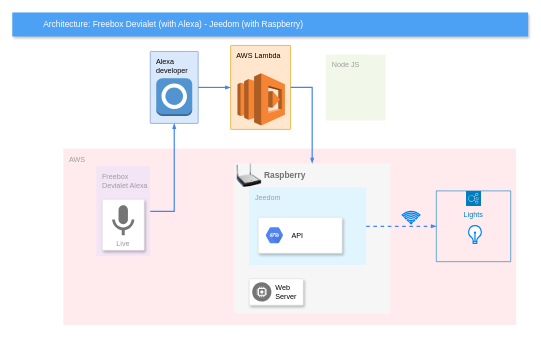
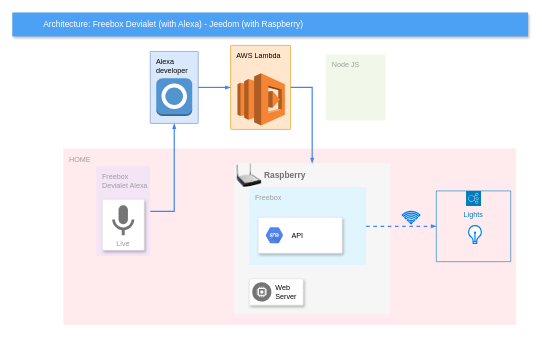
  <mxCell id="0" />
  <mxCell id="1" parent="0" />
- <mxCell id="2" value="AWS" style="points=[[0,0,0],[0.25,0,0],[0.5,0,0],[0.75,0,0],[1,0,0],[1,0.25,0],[1,0.5,0],[1,0.75,0],[1,1,0],[0.75,1,0],[0.5,1,0],[0.25,1,0],[0,1,0],[0,0.75,0],[0,0.5,0],[0,0.25,0]];rounded=1;absoluteArcSize=1;arcSize=2;html=1;strokeColor=none;gradientColor=none;shadow=0;dashed=0;fontSize=12;fontColor=#9E9E9E;align=left;verticalAlign=top;spacing=10;spacingTop=-4;fillColor=#FFEBEE;" vertex="1" parent="1"><mxGeometry x="105" y="247" width="755" height="294" as="geometry" /></mxCell>
+ <mxCell id="2" value="HOME" style="points=[[0,0,0],[0.25,0,0],[0.5,0,0],[0.75,0,0],[1,0,0],[1,0.25,0],[1,0.5,0],[1,0.75,0],[1,1,0],[0.75,1,0],[0.5,1,0],[0.25,1,0],[0,1,0],[0,0.75,0],[0,0.5,0],[0,0.25,0]];rounded=1;absoluteArcSize=1;arcSize=2;html=1;strokeColor=none;gradientColor=none;shadow=0;dashed=0;fontSize=12;fontColor=#9E9E9E;align=left;verticalAlign=top;spacing=10;spacingTop=-4;fillColor=#FFEBEE;" vertex="1" parent="1"><mxGeometry x="105" y="247" width="755" height="294" as="geometry" /></mxCell>
  <mxCell id="3" value="Node JS" style="points=[[0,0,0],[0.25,0,0],[0.5,0,0],[0.75,0,0],[1,0,0],[1,0.25,0],[1,0.5,0],[1,0.75,0],[1,1,0],[0.75,1,0],[0.5,1,0],[0.25,1,0],[0,1,0],[0,0.75,0],[0,0.5,0],[0,0.25,0]];rounded=1;absoluteArcSize=1;arcSize=2;html=1;strokeColor=none;gradientColor=none;shadow=0;dashed=0;fontSize=12;fontColor=#9E9E9E;align=left;verticalAlign=top;spacing=10;spacingTop=-4;fillColor=#F1F8E9;" vertex="1" parent="1"><mxGeometry x="542.5" y="90" width="100" height="110" as="geometry" /></mxCell>
  <mxCell id="4" value="AWS Lambda" style="points=[[0,0,0],[0.25,0,0],[0.5,0,0],[0.75,0,0],[1,0,0],[1,0.25,0],[1,0.5,0],[1,0.75,0],[1,1,0],[0.75,1,0],[0.5,1,0],[0.25,1,0],[0,1,0],[0,0.75,0],[0,0.5,0],[0,0.25,0]];rounded=1;absoluteArcSize=1;arcSize=2;html=1;strokeColor=#d79b00;shadow=0;dashed=0;fontSize=12;align=left;verticalAlign=top;spacing=10;spacingTop=-4;fillColor=#ffe6cc;" vertex="1" parent="1"><mxGeometry x="384" y="75" width="100" height="140" as="geometry" /></mxCell>
  <mxCell id="5" value="Alexa&lt;br&gt;developer&lt;br&gt;" style="points=[[0,0,0],[0.25,0,0],[0.5,0,0],[0.75,0,0],[1,0,0],[1,0.25,0],[1,0.5,0],[1,0.75,0],[1,1,0],[0.75,1,0],[0.5,1,0],[0.25,1,0],[0,1,0],[0,0.75,0],[0,0.5,0],[0,0.25,0]];rounded=1;absoluteArcSize=1;arcSize=2;html=1;strokeColor=#6c8ebf;shadow=0;dashed=0;fontSize=12;align=left;verticalAlign=top;spacing=10;spacingTop=-4;fillColor=#dae8fc;" vertex="1" parent="1"><mxGeometry x="250" y="85" width="80" height="120" as="geometry" /></mxCell>
  <mxCell id="6" value="&lt;b&gt;Raspberry&lt;/b&gt;" style="fillColor=#F6F6F6;strokeColor=none;shadow=0;gradientColor=none;fontSize=14;align=left;spacing=10;fontColor=#717171;9E9E9E;verticalAlign=top;spacingTop=-4;fontStyle=0;spacingLeft=40;html=1;" parent="1" vertex="1"><mxGeometry x="390" y="271.5" width="260" height="250" as="geometry" /></mxCell>
  <mxCell id="7" value="Freebox&lt;br&gt;Devialet Alexa" style="rounded=1;absoluteArcSize=1;arcSize=2;html=1;strokeColor=none;gradientColor=none;shadow=0;dashed=0;fontSize=12;fontColor=#9E9E9E;align=left;verticalAlign=top;spacing=10;spacingTop=-4;fillColor=#F3E5F5;" parent="1" vertex="1"><mxGeometry x="160" y="276.5" width="90" height="150" as="geometry" /></mxCell>
- <mxCell id="8" value="Jeedom" style="rounded=1;absoluteArcSize=1;arcSize=2;html=1;strokeColor=none;gradientColor=none;shadow=0;dashed=0;fontSize=12;fontColor=#9E9E9E;align=left;verticalAlign=top;spacing=10;spacingTop=-4;fillColor=#E1F5FE;" parent="1" vertex="1"><mxGeometry x="415" y="311.5" width="195" height="130" as="geometry" /></mxCell>
+ <mxCell id="8" value="Freebox" style="rounded=1;absoluteArcSize=1;arcSize=2;html=1;strokeColor=none;gradientColor=none;shadow=0;dashed=0;fontSize=12;fontColor=#9E9E9E;align=left;verticalAlign=top;spacing=10;spacingTop=-4;fillColor=#E1F5FE;" parent="1" vertex="1"><mxGeometry x="415" y="311.5" width="195" height="130" as="geometry" /></mxCell>
  <mxCell id="9" value="Architecture: Freebox Devialet (with Alexa) - Jeedom (with Raspberry)" style="fillColor=#4DA1F5;strokeColor=none;shadow=1;gradientColor=none;fontSize=14;align=left;spacingLeft=50;fontColor=#ffffff;html=1;" parent="1" vertex="1"><mxGeometry x="20" y="20" width="860" height="40" as="geometry" /></mxCell>
  <mxCell id="10" value="" style="strokeColor=#dddddd;fillColor=#ffffff;shadow=1;strokeWidth=1;rounded=1;absoluteArcSize=1;arcSize=2;fontSize=10;fontColor=#9E9E9E;align=center;html=1;" parent="1" vertex="1"><mxGeometry x="415" y="464" width="90" height="44" as="geometry" /></mxCell>
  <mxCell id="11" value="Web&lt;br&gt;Server&lt;br&gt;" style="dashed=0;connectable=0;html=1;fillColor=#757575;strokeColor=none;shape=mxgraph.gcp2.dedicated_game_server;part=1;labelPosition=right;verticalLabelPosition=middle;align=left;verticalAlign=middle;spacingLeft=5;fontColor=#000000;fontSize=12;" parent="10" vertex="1"><mxGeometry y="0.5" width="32" height="32" relative="1" as="geometry"><mxPoint x="5" y="-16" as="offset" /></mxGeometry></mxCell>
  <mxCell id="12" value="Live" style="strokeColor=#dddddd;fillColor=#ffffff;shadow=1;strokeWidth=1;rounded=1;absoluteArcSize=1;arcSize=2;labelPosition=center;verticalLabelPosition=middle;align=center;verticalAlign=bottom;spacingLeft=0;fontColor=#999999;fontSize=12;whiteSpace=wrap;spacingBottom=2;" vertex="1" parent="1"><mxGeometry x="170" y="331.5" width="70" height="85" as="geometry" /></mxCell>
  <mxCell id="13" value="" style="dashed=0;connectable=0;html=1;fillColor=#757575;strokeColor=none;shape=mxgraph.gcp2.live;part=1;" vertex="1" parent="12"><mxGeometry x="0.5" width="37" height="50" relative="1" as="geometry"><mxPoint x="-18.5" y="10" as="offset" /></mxGeometry></mxCell>
  <mxCell id="14" value="" style="outlineConnect=0;dashed=0;verticalLabelPosition=bottom;verticalAlign=top;align=center;html=1;shape=mxgraph.aws3.alexa_skill;fillColor=#5294CF;gradientColor=none;" vertex="1" parent="1"><mxGeometry x="260" y="129.5" width="60" height="63" as="geometry" /></mxCell>
  <mxCell id="15" value="" style="outlineConnect=0;dashed=0;verticalLabelPosition=bottom;verticalAlign=top;align=center;html=1;shape=mxgraph.aws3.lambda;fillColor=#F58534;gradientColor=none;" vertex="1" parent="1"><mxGeometry x="395.5" y="121.5" width="79" height="87" as="geometry" /></mxCell>
  <mxCell id="16" value="" style="edgeStyle=orthogonalEdgeStyle;fontSize=12;html=1;endArrow=blockThin;endFill=1;rounded=0;strokeWidth=2;endSize=4;startSize=4;dashed=0;strokeColor=#4284F3;exitX=1;exitY=0.5;exitDx=0;exitDy=0;exitPerimeter=0;entryX=0;entryY=0.5;entryDx=0;entryDy=0;entryPerimeter=0;" edge="1" parent="1" source="5" target="4"><mxGeometry width="100" relative="1" as="geometry"><mxPoint x="325" y="168" as="sourcePoint" /><mxPoint x="355" y="144.5" as="targetPoint" /></mxGeometry></mxCell>
  <mxCell id="17" value="" style="edgeStyle=orthogonalEdgeStyle;fontSize=12;html=1;endArrow=blockThin;endFill=1;rounded=0;strokeWidth=2;endSize=4;startSize=4;dashed=0;strokeColor=#4284F3;exitX=1;exitY=0.5;exitDx=0;exitDy=0;entryX=0.5;entryY=1;entryDx=0;entryDy=0;entryPerimeter=0;" edge="1" parent="1" source="7" target="5"><mxGeometry width="100" relative="1" as="geometry"><mxPoint x="195" y="164" as="sourcePoint" /><mxPoint x="245" y="164" as="targetPoint" /></mxGeometry></mxCell>
  <mxCell id="18" value="" style="strokeColor=#dddddd;fillColor=#ffffff;shadow=1;strokeWidth=1;rounded=1;absoluteArcSize=1;arcSize=2;" vertex="1" parent="1"><mxGeometry x="430" y="361.5" width="140" height="60" as="geometry" /></mxCell>
  <mxCell id="19" value="&lt;font color=&quot;#000000&quot;&gt;API&lt;/font&gt;&lt;br&gt;" style="dashed=0;connectable=0;html=1;fillColor=#5184F3;strokeColor=none;shape=mxgraph.gcp2.hexIcon;prIcon=api_analytics;part=1;labelPosition=right;verticalLabelPosition=middle;align=left;verticalAlign=middle;spacingLeft=5;fontColor=#999999;fontSize=12;" vertex="1" parent="18"><mxGeometry y="0.5" width="44" height="39" relative="1" as="geometry"><mxPoint x="5" y="-19.5" as="offset" /></mxGeometry></mxCell>
  <mxCell id="20" value="" style="shape=image;html=1;verticalAlign=top;verticalLabelPosition=bottom;labelBackgroundColor=#ffffff;imageAspect=0;aspect=fixed;image=https://cdn2.iconfinder.com/data/icons/nodejs-1/128/nodejs-128.png" vertex="1" parent="1"><mxGeometry x="552.5" y="120" width="80" height="80" as="geometry" /></mxCell>
  <mxCell id="21" value="" style="edgeStyle=orthogonalEdgeStyle;fontSize=12;html=1;endArrow=blockThin;endFill=1;rounded=0;strokeWidth=2;endSize=4;startSize=4;dashed=0;strokeColor=#4284F3;entryX=0.5;entryY=0;entryDx=0;entryDy=0;exitX=1;exitY=0.5;exitDx=0;exitDy=0;exitPerimeter=0;" edge="1" parent="1" source="4" target="6"><mxGeometry width="100" relative="1" as="geometry"><mxPoint x="505" y="168.5" as="sourcePoint" /><mxPoint x="655" y="163.5" as="targetPoint" /></mxGeometry></mxCell>
  <mxCell id="22" value="" style="html=1;verticalLabelPosition=bottom;align=center;labelBackgroundColor=#ffffff;verticalAlign=top;strokeWidth=2;strokeColor=#0080F0;fillColor=#ffffff;shadow=0;dashed=0;shape=mxgraph.ios7.icons.lightbulb;" vertex="1" parent="1"><mxGeometry x="780" y="375.5" width="22.8" height="29.7" as="geometry" /></mxCell>
  <mxCell id="23" value="Lights" style="outlineConnect=0;gradientColor=none;html=1;whiteSpace=wrap;fontSize=12;fontStyle=0;shape=mxgraph.aws4.groupCenter;grIcon=mxgraph.aws4.group_elastic_load_balancing;grStroke=1;strokeColor=#007DBC;fillColor=none;verticalAlign=top;align=center;fontColor=#007DBC;dashed=0;spacingTop=25;" vertex="1" parent="1"><mxGeometry x="727" y="317.5" width="124" height="118" as="geometry" /></mxCell>
  <mxCell id="24" value="" style="edgeStyle=orthogonalEdgeStyle;fontSize=12;html=1;endArrow=blockThin;endFill=1;rounded=0;strokeWidth=2;endSize=4;startSize=4;dashed=1;strokeColor=#4284F3;" edge="1" parent="1" source="8" target="23"><mxGeometry width="100" relative="1" as="geometry"><mxPoint x="710" y="396" as="sourcePoint" /><mxPoint x="810" y="396" as="targetPoint" /></mxGeometry></mxCell>
  <mxCell id="25" value="" style="image;html=1;labelBackgroundColor=#ffffff;image=img/lib/clip_art/networking/Wireless_Router_N_128x128.png" vertex="1" parent="1"><mxGeometry x="390" y="272" width="50" height="39" as="geometry" /></mxCell>
  <mxCell id="26" value="" style="html=1;verticalLabelPosition=bottom;align=center;labelBackgroundColor=#ffffff;verticalAlign=top;strokeWidth=2;strokeColor=#0080F0;fillColor=#ffffff;shadow=0;dashed=0;shape=mxgraph.ios7.icons.wifi;pointerEvents=1" vertex="1" parent="1"><mxGeometry x="670" y="351.5" width="29.7" height="21" as="geometry" /></mxCell>
